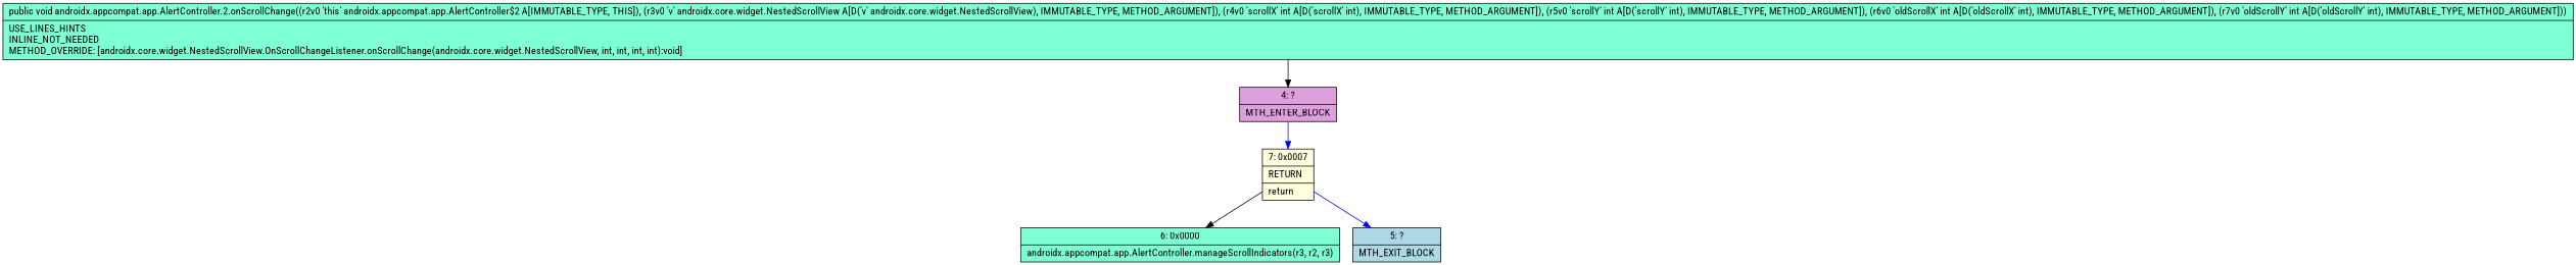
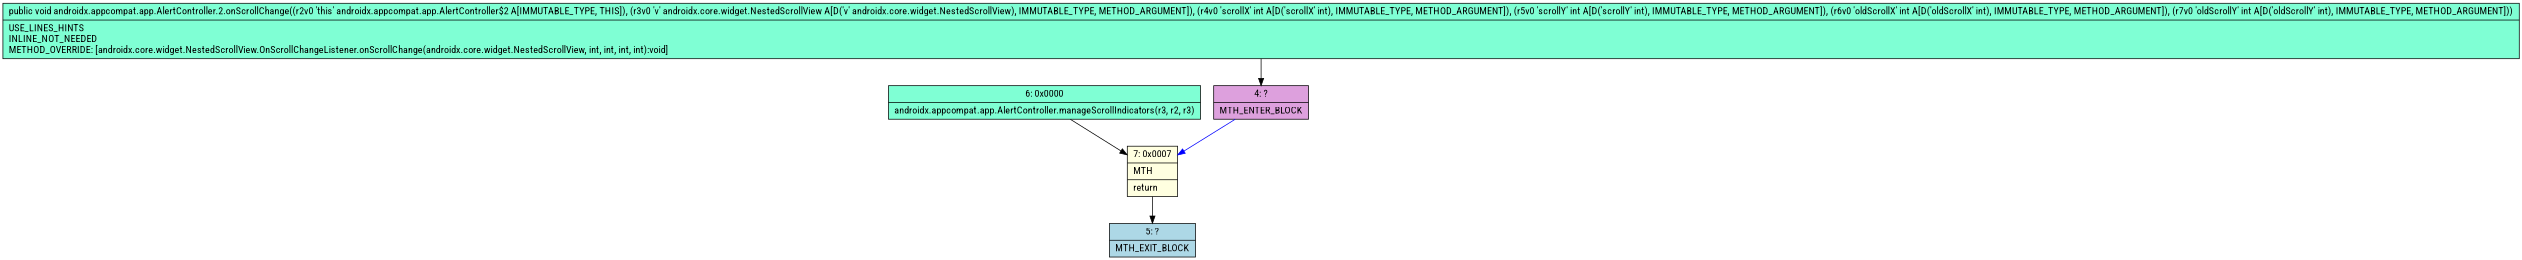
  digraph {
    fontname="Roboto Condensed"
    node [fillcolor=aquamarine fontname="Roboto Condensed" shape=record style=filled]
    edge [color=blue fontname="Roboto Condensed"]
    n1 [fillcolor=plum label="{4\:\ ?|MTH_ENTER_BLOCK\l}"]
-   n2 [fillcolor=lightyellow label="{7\:\ 0x0007|RETURN\l|return\l}"]
+   n2 [fillcolor=lightyellow label="{7\:\ 0x0007|MTH\l|return\l}"]
    n3 [label="{6\:\ 0x0000|androidx.appcompat.app.AlertController.manageScrollIndicators(r3, r2, r3)\l}"]
    n4 [fillcolor=lightblue label="{5\:\ ?|MTH_EXIT_BLOCK\l}"]
    n5 [label="{public void androidx.appcompat.app.AlertController.2.onScrollChange((r2v0 'this' androidx.appcompat.app.AlertController$2 A[IMMUTABLE_TYPE, THIS]), (r3v0 'v' androidx.core.widget.NestedScrollView A[D('v' androidx.core.widget.NestedScrollView), IMMUTABLE_TYPE, METHOD_ARGUMENT]), (r4v0 'scrollX' int A[D('scrollX' int), IMMUTABLE_TYPE, METHOD_ARGUMENT]), (r5v0 'scrollY' int A[D('scrollY' int), IMMUTABLE_TYPE, METHOD_ARGUMENT]), (r6v0 'oldScrollX' int A[D('oldScrollX' int), IMMUTABLE_TYPE, METHOD_ARGUMENT]), (r7v0 'oldScrollY' int A[D('oldScrollY' int), IMMUTABLE_TYPE, METHOD_ARGUMENT]))  | USE_LINES_HINTS\lINLINE_NOT_NEEDED\lMETHOD_OVERRIDE: [androidx.core.widget.NestedScrollView.OnScrollChangeListener.onScrollChange(androidx.core.widget.NestedScrollView, int, int, int, int):void]\l}"]
    n1 -> n2
-   n2 -> n4
-   n2 -> n3 [color=black]
+   n2 -> n4 [color=black]
+   n3 -> n2 [color=black]
    n5 -> n1 [color=black]
  }
